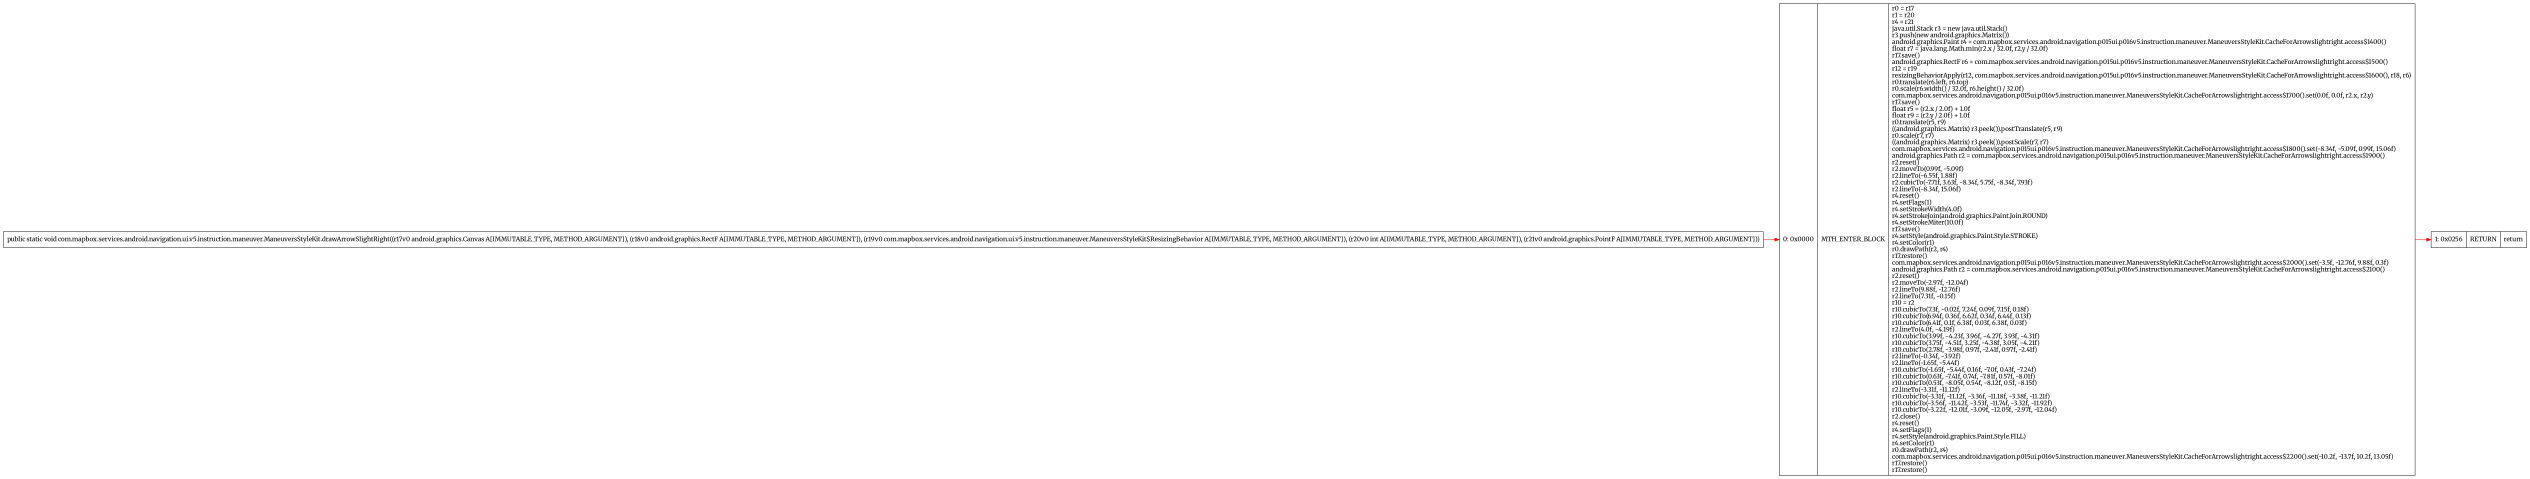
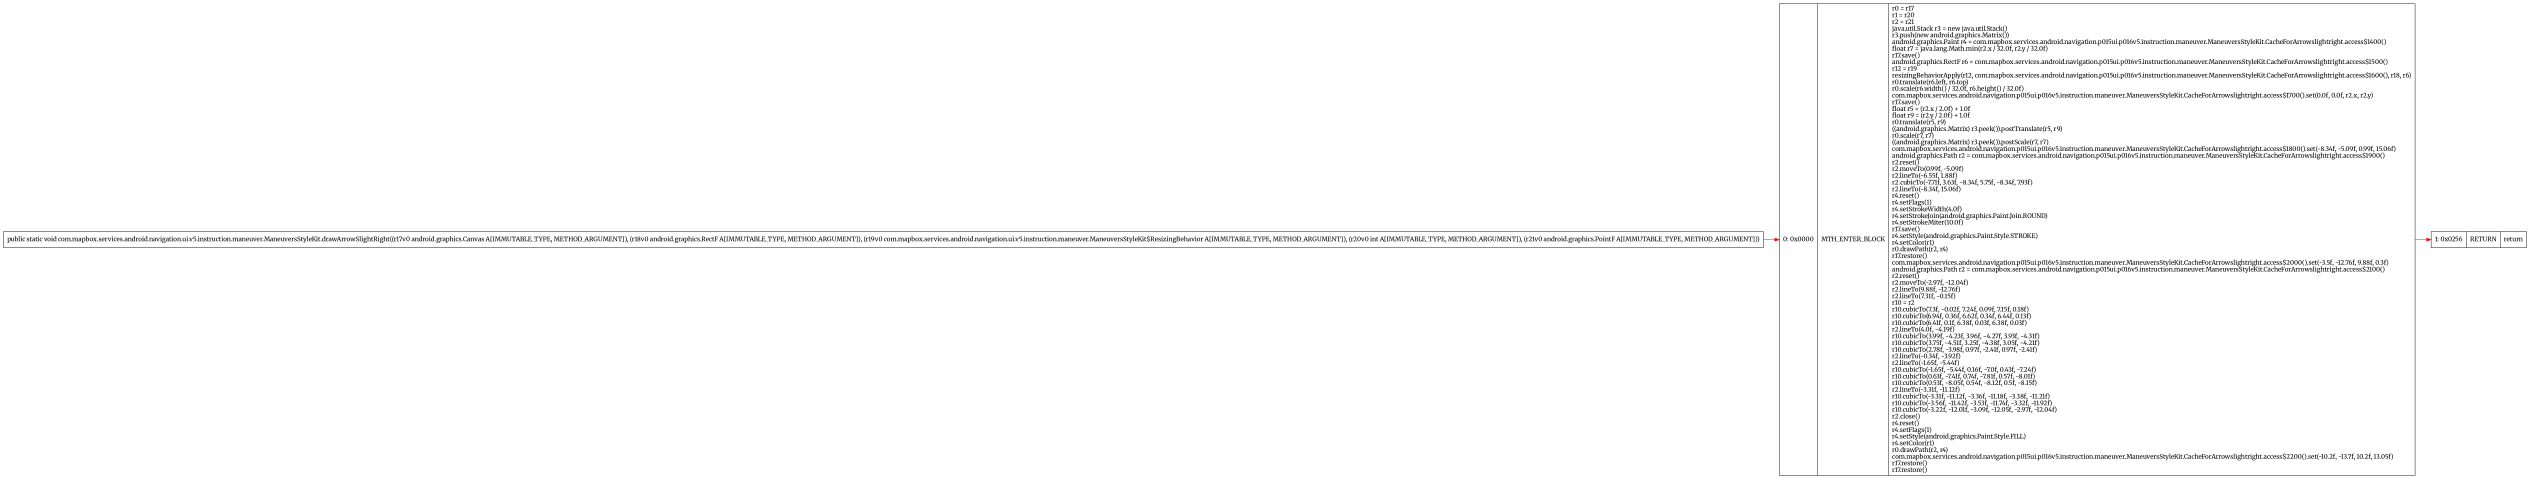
  digraph {
    rankdir=LR
    fontname=Merriweather
    node [shape=record fontname=Merriweather]
    edge [color=red fontname=Merriweather]
-   n1 [label="{0\:\ 0x0000|MTH_ENTER_BLOCK\l|r0 = r17\lr1 = r20\lr4 = r21\ljava.util.Stack r3 = new java.util.Stack()\lr3.push(new android.graphics.Matrix())\landroid.graphics.Paint r4 = com.mapbox.services.android.navigation.p015ui.p016v5.instruction.maneuver.ManeuversStyleKit.CacheForArrowslightright.access$1400()\lfloat r7 = java.lang.Math.min(r2.x \/ 32.0f, r2.y \/ 32.0f)\lr17.save()\landroid.graphics.RectF r6 = com.mapbox.services.android.navigation.p015ui.p016v5.instruction.maneuver.ManeuversStyleKit.CacheForArrowslightright.access$1500()\lr12 = r19\lresizingBehaviorApply(r12, com.mapbox.services.android.navigation.p015ui.p016v5.instruction.maneuver.ManeuversStyleKit.CacheForArrowslightright.access$1600(), r18, r6)\lr0.translate(r6.left, r6.top)\lr0.scale(r6.width() \/ 32.0f, r6.height() \/ 32.0f)\lcom.mapbox.services.android.navigation.p015ui.p016v5.instruction.maneuver.ManeuversStyleKit.CacheForArrowslightright.access$1700().set(0.0f, 0.0f, r2.x, r2.y)\lr17.save()\lfloat r5 = (r2.x \/ 2.0f) + 1.0f\lfloat r9 = (r2.y \/ 2.0f) + 1.0f\lr0.translate(r5, r9)\l((android.graphics.Matrix) r3.peek()).postTranslate(r5, r9)\lr0.scale(r7, r7)\l((android.graphics.Matrix) r3.peek()).postScale(r7, r7)\lcom.mapbox.services.android.navigation.p015ui.p016v5.instruction.maneuver.ManeuversStyleKit.CacheForArrowslightright.access$1800().set(\-8.34f, \-5.09f, 0.99f, 15.06f)\landroid.graphics.Path r2 = com.mapbox.services.android.navigation.p015ui.p016v5.instruction.maneuver.ManeuversStyleKit.CacheForArrowslightright.access$1900()\lr2.reset()\lr2.moveTo(0.99f, \-5.09f)\lr2.lineTo(\-6.55f, 1.88f)\lr2.cubicTo(\-7.71f, 3.63f, \-8.34f, 5.75f, \-8.34f, 7.93f)\lr2.lineTo(\-8.34f, 15.06f)\lr4.reset()\lr4.setFlags(1)\lr4.setStrokeWidth(4.0f)\lr4.setStrokeJoin(android.graphics.Paint.Join.ROUND)\lr4.setStrokeMiter(10.0f)\lr17.save()\lr4.setStyle(android.graphics.Paint.Style.STROKE)\lr4.setColor(r1)\lr0.drawPath(r2, r4)\lr17.restore()\lcom.mapbox.services.android.navigation.p015ui.p016v5.instruction.maneuver.ManeuversStyleKit.CacheForArrowslightright.access$2000().set(\-3.5f, \-12.76f, 9.88f, 0.3f)\landroid.graphics.Path r2 = com.mapbox.services.android.navigation.p015ui.p016v5.instruction.maneuver.ManeuversStyleKit.CacheForArrowslightright.access$2100()\lr2.reset()\lr2.moveTo(\-2.97f, \-12.04f)\lr2.lineTo(9.88f, \-12.76f)\lr2.lineTo(7.31f, \-0.15f)\lr10 = r2\lr10.cubicTo(7.3f, \-0.02f, 7.24f, 0.09f, 7.15f, 0.18f)\lr10.cubicTo(6.94f, 0.36f, 6.62f, 0.34f, 6.44f, 0.13f)\lr10.cubicTo(6.41f, 0.1f, 6.38f, 0.03f, 6.38f, 0.03f)\lr2.lineTo(4.0f, \-4.19f)\lr10.cubicTo(3.99f, \-4.23f, 3.96f, \-4.27f, 3.93f, \-4.31f)\lr10.cubicTo(3.75f, \-4.51f, 3.25f, \-4.38f, 3.05f, \-4.21f)\lr10.cubicTo(2.78f, \-3.98f, 0.97f, \-2.41f, 0.97f, \-2.41f)\lr2.lineTo(\-0.34f, \-3.92f)\lr2.lineTo(\-1.65f, \-5.44f)\lr10.cubicTo(\-1.65f, \-5.44f, 0.16f, \-7.0f, 0.43f, \-7.24f)\lr10.cubicTo(0.63f, \-7.41f, 0.74f, \-7.81f, 0.57f, \-8.01f)\lr10.cubicTo(0.53f, \-8.05f, 0.54f, \-8.12f, 0.5f, \-8.15f)\lr2.lineTo(\-3.31f, \-11.12f)\lr10.cubicTo(\-3.31f, \-11.12f, \-3.36f, \-11.18f, \-3.38f, \-11.21f)\lr10.cubicTo(\-3.56f, \-11.42f, \-3.53f, \-11.74f, \-3.32f, \-11.92f)\lr10.cubicTo(\-3.22f, \-12.01f, \-3.09f, \-12.05f, \-2.97f, \-12.04f)\lr2.close()\lr4.reset()\lr4.setFlags(1)\lr4.setStyle(android.graphics.Paint.Style.FILL)\lr4.setColor(r1)\lr0.drawPath(r2, r4)\lcom.mapbox.services.android.navigation.p015ui.p016v5.instruction.maneuver.ManeuversStyleKit.CacheForArrowslightright.access$2200().set(\-10.2f, \-13.7f, 10.2f, 13.05f)\lr17.restore()\lr17.restore()\l}"]
+   n1 [label="{0\:\ 0x0000|MTH_ENTER_BLOCK\l|r0 = r17\lr1 = r20\lr2 = r21\ljava.util.Stack r3 = new java.util.Stack()\lr3.push(new android.graphics.Matrix())\landroid.graphics.Paint r4 = com.mapbox.services.android.navigation.p015ui.p016v5.instruction.maneuver.ManeuversStyleKit.CacheForArrowslightright.access$1400()\lfloat r7 = java.lang.Math.min(r2.x \/ 32.0f, r2.y \/ 32.0f)\lr17.save()\landroid.graphics.RectF r6 = com.mapbox.services.android.navigation.p015ui.p016v5.instruction.maneuver.ManeuversStyleKit.CacheForArrowslightright.access$1500()\lr12 = r19\lresizingBehaviorApply(r12, com.mapbox.services.android.navigation.p015ui.p016v5.instruction.maneuver.ManeuversStyleKit.CacheForArrowslightright.access$1600(), r18, r6)\lr0.translate(r6.left, r6.top)\lr0.scale(r6.width() \/ 32.0f, r6.height() \/ 32.0f)\lcom.mapbox.services.android.navigation.p015ui.p016v5.instruction.maneuver.ManeuversStyleKit.CacheForArrowslightright.access$1700().set(0.0f, 0.0f, r2.x, r2.y)\lr17.save()\lfloat r5 = (r2.x \/ 2.0f) + 1.0f\lfloat r9 = (r2.y \/ 2.0f) + 1.0f\lr0.translate(r5, r9)\l((android.graphics.Matrix) r3.peek()).postTranslate(r5, r9)\lr0.scale(r7, r7)\l((android.graphics.Matrix) r3.peek()).postScale(r7, r7)\lcom.mapbox.services.android.navigation.p015ui.p016v5.instruction.maneuver.ManeuversStyleKit.CacheForArrowslightright.access$1800().set(\-8.34f, \-5.09f, 0.99f, 15.06f)\landroid.graphics.Path r2 = com.mapbox.services.android.navigation.p015ui.p016v5.instruction.maneuver.ManeuversStyleKit.CacheForArrowslightright.access$1900()\lr2.reset()\lr2.moveTo(0.99f, \-5.09f)\lr2.lineTo(\-6.55f, 1.88f)\lr2.cubicTo(\-7.71f, 3.63f, \-8.34f, 5.75f, \-8.34f, 7.93f)\lr2.lineTo(\-8.34f, 15.06f)\lr4.reset()\lr4.setFlags(1)\lr4.setStrokeWidth(4.0f)\lr4.setStrokeJoin(android.graphics.Paint.Join.ROUND)\lr4.setStrokeMiter(10.0f)\lr17.save()\lr4.setStyle(android.graphics.Paint.Style.STROKE)\lr4.setColor(r1)\lr0.drawPath(r2, r4)\lr17.restore()\lcom.mapbox.services.android.navigation.p015ui.p016v5.instruction.maneuver.ManeuversStyleKit.CacheForArrowslightright.access$2000().set(\-3.5f, \-12.76f, 9.88f, 0.3f)\landroid.graphics.Path r2 = com.mapbox.services.android.navigation.p015ui.p016v5.instruction.maneuver.ManeuversStyleKit.CacheForArrowslightright.access$2100()\lr2.reset()\lr2.moveTo(\-2.97f, \-12.04f)\lr2.lineTo(9.88f, \-12.76f)\lr2.lineTo(7.31f, \-0.15f)\lr10 = r2\lr10.cubicTo(7.3f, \-0.02f, 7.24f, 0.09f, 7.15f, 0.18f)\lr10.cubicTo(6.94f, 0.36f, 6.62f, 0.34f, 6.44f, 0.13f)\lr10.cubicTo(6.41f, 0.1f, 6.38f, 0.03f, 6.38f, 0.03f)\lr2.lineTo(4.0f, \-4.19f)\lr10.cubicTo(3.99f, \-4.23f, 3.96f, \-4.27f, 3.93f, \-4.31f)\lr10.cubicTo(3.75f, \-4.51f, 3.25f, \-4.38f, 3.05f, \-4.21f)\lr10.cubicTo(2.78f, \-3.98f, 0.97f, \-2.41f, 0.97f, \-2.41f)\lr2.lineTo(\-0.34f, \-3.92f)\lr2.lineTo(\-1.65f, \-5.44f)\lr10.cubicTo(\-1.65f, \-5.44f, 0.16f, \-7.0f, 0.43f, \-7.24f)\lr10.cubicTo(0.63f, \-7.41f, 0.74f, \-7.81f, 0.57f, \-8.01f)\lr10.cubicTo(0.53f, \-8.05f, 0.54f, \-8.12f, 0.5f, \-8.15f)\lr2.lineTo(\-3.31f, \-11.12f)\lr10.cubicTo(\-3.31f, \-11.12f, \-3.36f, \-11.18f, \-3.38f, \-11.21f)\lr10.cubicTo(\-3.56f, \-11.42f, \-3.53f, \-11.74f, \-3.32f, \-11.92f)\lr10.cubicTo(\-3.22f, \-12.01f, \-3.09f, \-12.05f, \-2.97f, \-12.04f)\lr2.close()\lr4.reset()\lr4.setFlags(1)\lr4.setStyle(android.graphics.Paint.Style.FILL)\lr4.setColor(r1)\lr0.drawPath(r2, r4)\lcom.mapbox.services.android.navigation.p015ui.p016v5.instruction.maneuver.ManeuversStyleKit.CacheForArrowslightright.access$2200().set(\-10.2f, \-13.7f, 10.2f, 13.05f)\lr17.restore()\lr17.restore()\l}"]
    n2 [label="{1\:\ 0x0256|RETURN\l|return\l}"]
    n3 [label="{public static void com.mapbox.services.android.navigation.ui.v5.instruction.maneuver.ManeuversStyleKit.drawArrowSlightRight((r17v0 android.graphics.Canvas A[IMMUTABLE_TYPE, METHOD_ARGUMENT]), (r18v0 android.graphics.RectF A[IMMUTABLE_TYPE, METHOD_ARGUMENT]), (r19v0 com.mapbox.services.android.navigation.ui.v5.instruction.maneuver.ManeuversStyleKit$ResizingBehavior A[IMMUTABLE_TYPE, METHOD_ARGUMENT]), (r20v0 int A[IMMUTABLE_TYPE, METHOD_ARGUMENT]), (r21v0 android.graphics.PointF A[IMMUTABLE_TYPE, METHOD_ARGUMENT])) }"]
    n1 -> n2
    n3 -> n1
  }
